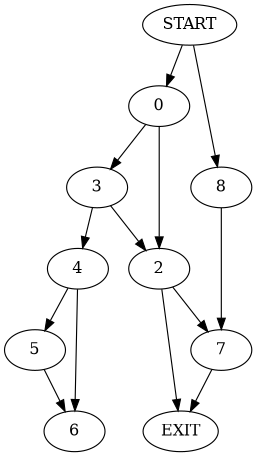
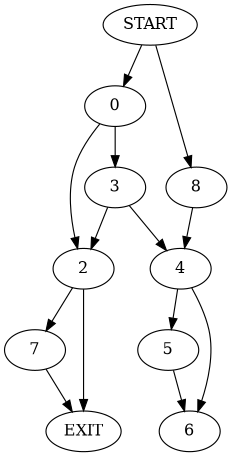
  digraph {
    n1 [label=START]
    n2 [label=0]
    8
    2
    3
    7
    n7 [label=EXIT]
    4
    5
    6
    n1 -> n2
    n1 -> 8
    n2 -> 2
    n2 -> 3
-   8 -> 7
+   8 -> 4
    2 -> 7
    2 -> n7
    3 -> 2
    3 -> 4
    7 -> n7
    4 -> 5
    4 -> 6
    5 -> 6
  }
